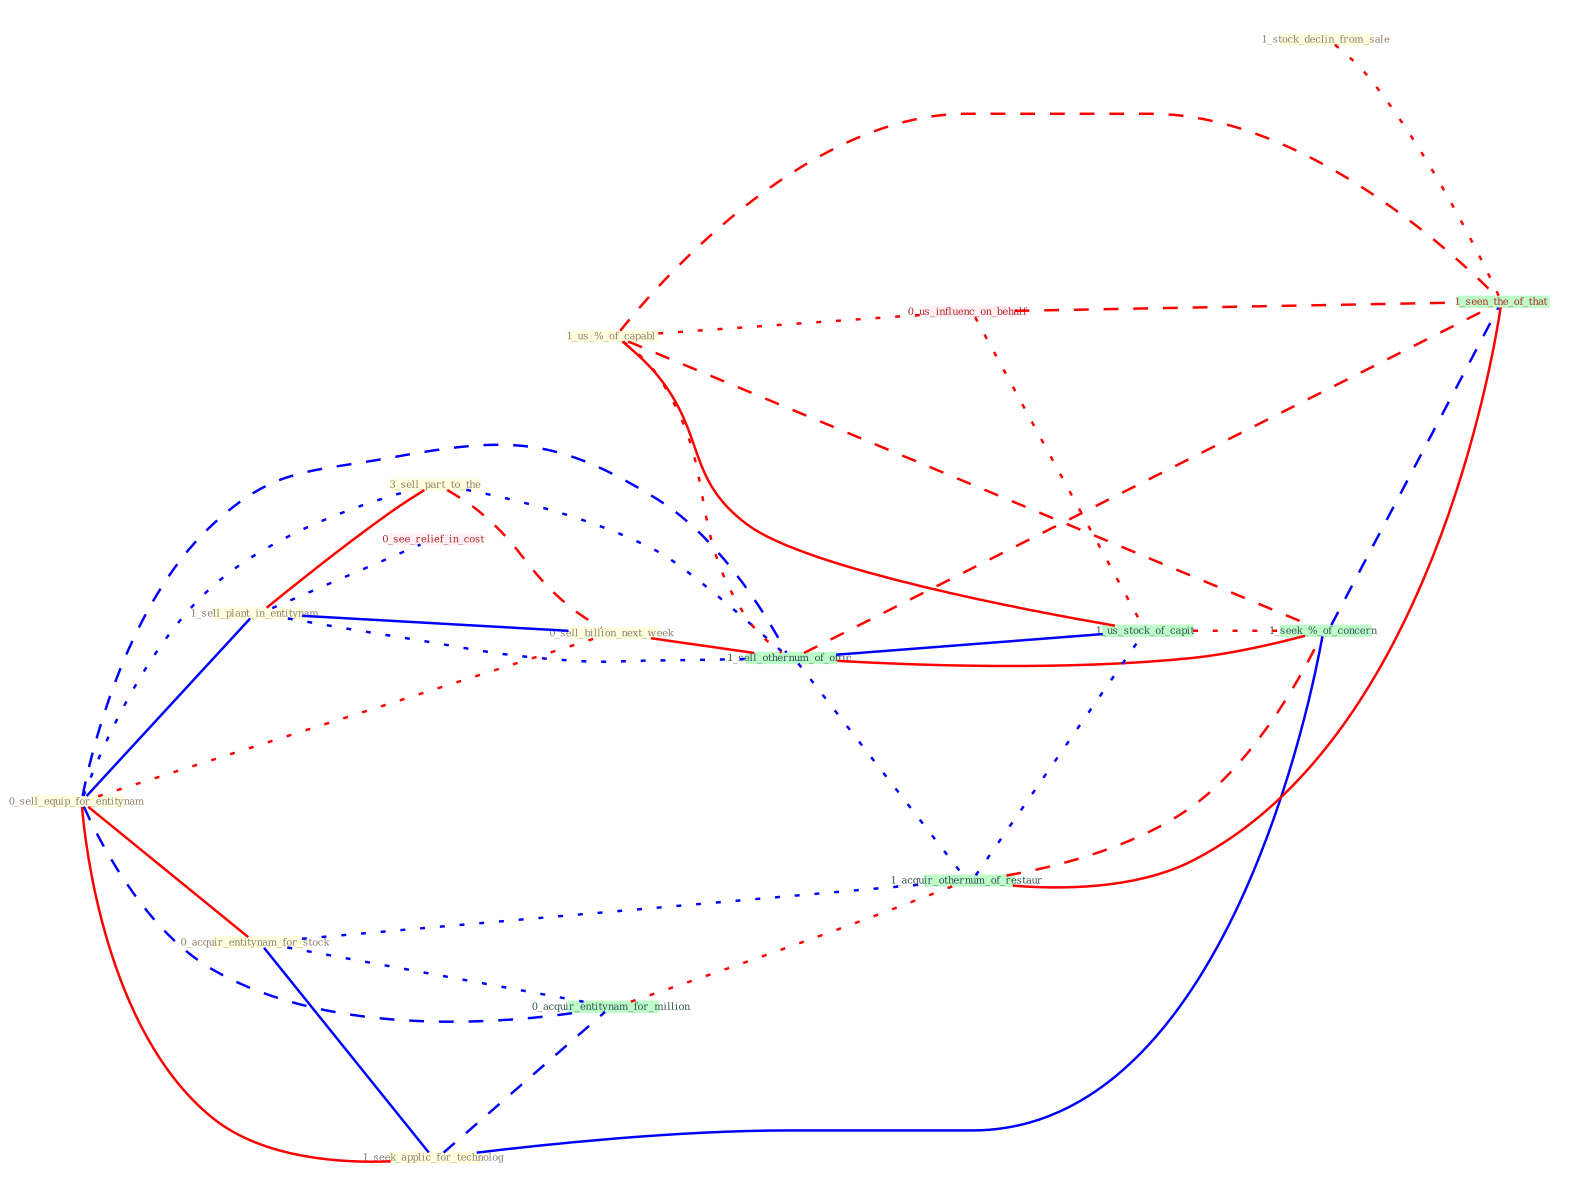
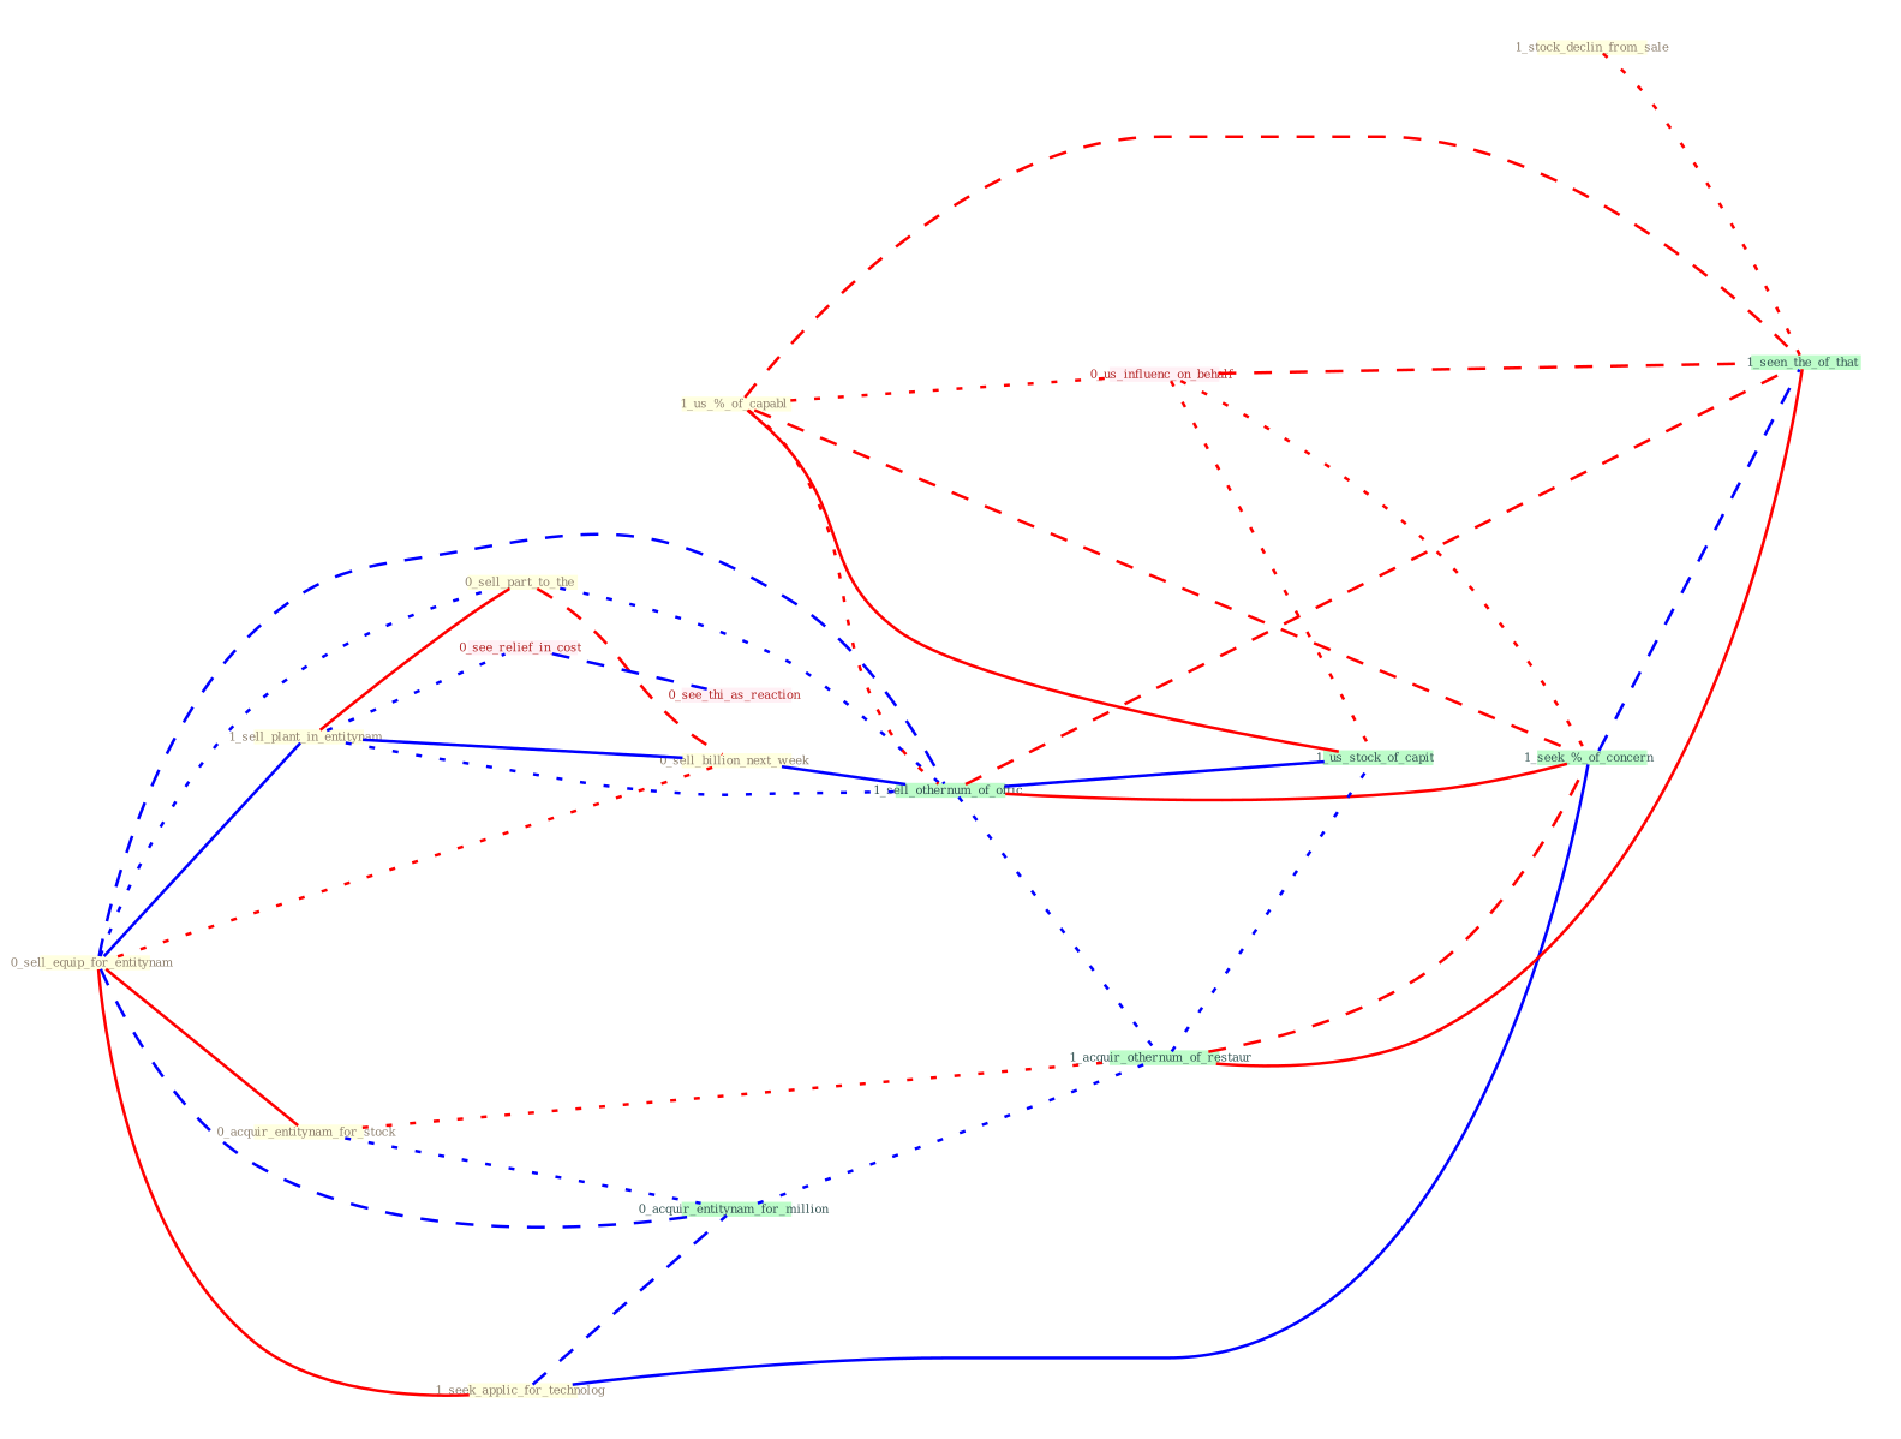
  graph {
    rankdir=LR
    node [color="#ffffe0" fixedsize=true fontcolor="#8b7d6b" fontsize=4 shape=polygon style=filled]
    edge [color=red style=dotted w=1]
    "0_sell_equip_for_entitynam " [height=.06 width=.5]
    n2 [height=.06 label="1_stock_declin_from_sale" width=.5]
    "0_acquir_entitynam_for_stock " [height=.06 width=.5]
    "1_sell_plant_in_entitynam " [height=.06 width=.5]
-   "0_sell_part_to_the " [height=.06 width=.5 label="3_sell_part_to_the"]
+   "0_sell_part_to_the " [height=.06 width=.5]
    "0_sell_billion_next_week " [height=.06 width=.5]
    "1_us_%_of_capabl " [height=.06 width=.5]
    "1_seek_applic_for_technolog " [height=.06 width=.5]
    "0_us_influenc_on_behalf " [color="#fff0f5" fontcolor="#b22222" height=.06 width=.5]
    "0_see_relief_in_cost " [color="#fff0f5" fontcolor="#b22222" height=.06 width=.5]
+   "0_see_thi_as_reaction " [color="#fff0f5" fontcolor="#b22222" height=.06 width=.5]
    "0_acquir_entitynam_for_million " [color="#BDFCC9" fontcolor="#2f4f4f" height=.06 width=.5]
    "1_sell_othernum_of_offic " [color="#BDFCC9" fontcolor="#2f4f4f" height=.06 width=.5]
-   "1_seen_the_of_that " [color="#BDFCC9" fontcolor="#b22222" height=.06 width=.5]
+   "1_seen_the_of_that " [color="#BDFCC9" fontcolor="#2f4f4f" height=.06 width=.5]
    "1_acquir_othernum_of_restaur " [color="#BDFCC9" fontcolor="#2f4f4f" height=.06 width=.5]
    "1_us_stock_of_capit " [color="#BDFCC9" fontcolor="#2f4f4f" height=.06 width=.5]
    "1_seek_%_of_concern " [color="#BDFCC9" fontcolor="#2f4f4f" height=.06 width=.5]
    subgraph sub_1 {
      "0_sell_equip_for_entitynam "
      n2
      "0_acquir_entitynam_for_stock "
      "1_sell_plant_in_entitynam "
      "0_sell_part_to_the "
      "0_sell_billion_next_week "
      "1_us_%_of_capabl "
      "1_seek_applic_for_technolog "
    }
    subgraph sub_2 {
      "0_us_influenc_on_behalf "
      "0_see_relief_in_cost "
+     "0_see_thi_as_reaction "
    }
    "0_sell_equip_for_entitynam " -- "0_acquir_entitynam_for_stock " [style=solid]
    "0_sell_equip_for_entitynam " -- "1_sell_plant_in_entitynam " [color=blue style=solid w=2]
    "0_sell_equip_for_entitynam " -- "0_sell_part_to_the " [color=blue]
    "0_sell_equip_for_entitynam " -- "0_sell_billion_next_week "
    "0_sell_equip_for_entitynam " -- "1_seek_applic_for_technolog " [style=solid]
    "0_sell_equip_for_entitynam " -- "0_acquir_entitynam_for_million " [color=blue style=dashed]
    "0_sell_equip_for_entitynam " -- "1_sell_othernum_of_offic " [color=blue style=dashed]
    n2 -- "1_seen_the_of_that "
-   "0_acquir_entitynam_for_stock " -- "1_seek_applic_for_technolog " [color=blue style=solid]
    "0_acquir_entitynam_for_stock " -- "0_acquir_entitynam_for_million " [color=blue w=3]
-   "0_acquir_entitynam_for_stock " -- "1_acquir_othernum_of_restaur " [color=blue]
+   "0_acquir_entitynam_for_stock " -- "1_acquir_othernum_of_restaur "
    "1_sell_plant_in_entitynam " -- "0_sell_part_to_the " [style=solid]
    "1_sell_plant_in_entitynam " -- "0_sell_billion_next_week " [color=blue style=solid]
    "1_sell_plant_in_entitynam " -- "0_see_relief_in_cost " [color=blue]
    "1_sell_plant_in_entitynam " -- "1_sell_othernum_of_offic " [color=blue]
    "0_sell_part_to_the " -- "0_sell_billion_next_week " [style=dashed]
    "0_sell_part_to_the " -- "1_sell_othernum_of_offic " [color=blue]
-   "0_sell_billion_next_week " -- "1_sell_othernum_of_offic " [style=solid]
+   "0_sell_billion_next_week " -- "1_sell_othernum_of_offic " [color=blue style=solid]
    "1_us_%_of_capabl " -- "0_us_influenc_on_behalf "
    "1_us_%_of_capabl " -- "1_sell_othernum_of_offic "
    "1_us_%_of_capabl " -- "1_seen_the_of_that " [style=dashed]
    "1_us_%_of_capabl " -- "1_us_stock_of_capit " [style=solid w=2]
    "1_us_%_of_capabl " -- "1_seek_%_of_concern " [style=dashed w=2]
    "1_seek_applic_for_technolog " -- "0_acquir_entitynam_for_million " [color=blue style=dashed]
    "1_seek_applic_for_technolog " -- "1_seek_%_of_concern " [color=blue style=solid]
    "0_us_influenc_on_behalf " -- "1_seen_the_of_that " [style=dashed]
    "0_us_influenc_on_behalf " -- "1_us_stock_of_capit "
-   "0_acquir_entitynam_for_million " -- "1_acquir_othernum_of_restaur "
+   "0_see_relief_in_cost " -- "0_see_thi_as_reaction " [color=blue style=dashed]
+   "0_acquir_entitynam_for_million " -- "1_acquir_othernum_of_restaur " [color=blue]
    "1_sell_othernum_of_offic " -- "1_seen_the_of_that " [style=dashed]
    "1_sell_othernum_of_offic " -- "1_acquir_othernum_of_restaur " [color=blue w=2]
    "1_sell_othernum_of_offic " -- "1_us_stock_of_capit " [color=blue style=solid]
    "1_sell_othernum_of_offic " -- "1_seek_%_of_concern " [style=solid]
    "1_acquir_othernum_of_restaur " -- "1_seen_the_of_that " [style=solid]
    "1_acquir_othernum_of_restaur " -- "1_us_stock_of_capit " [color=blue]
    "1_acquir_othernum_of_restaur " -- "1_seek_%_of_concern " [style=dashed]
-   "1_us_stock_of_capit " -- "1_seek_%_of_concern "
+   "0_us_influenc_on_behalf " -- "1_seek_%_of_concern "
    "1_seek_%_of_concern " -- "1_seen_the_of_that " [color=blue style=dashed]
  }
